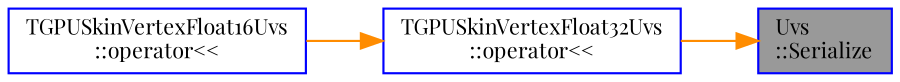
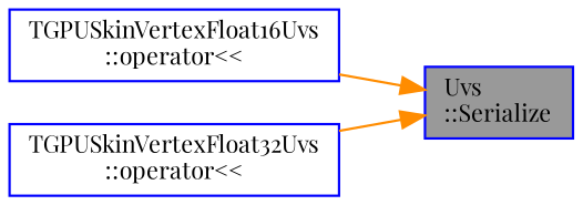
  digraph {
    fontname="Playfair Display"
    rankdir=RL
    node [color=blue fillcolor=white fontname="Playfair Display" fontsize=10 shape=box style=filled]
    edge [color=darkorange dir=back fontname="Playfair Display" fontsize=10 labelfontname=Helvetica labelfontsize=10 style=solid]
    n1 [fillcolor=grey60 fontcolor=black height=0.2 label="Uvs\l::Serialize" width=0.4]
    n2 [height=0.2 label="TGPUSkinVertexFloat16Uvs\l::operator\<\<" width=0.4]
    n3 [height=0.2 label="TGPUSkinVertexFloat32Uvs\l::operator\<\<" width=0.4]
-   n3 -> n2
+   n1 -> n2
    n1 -> n3
  }
